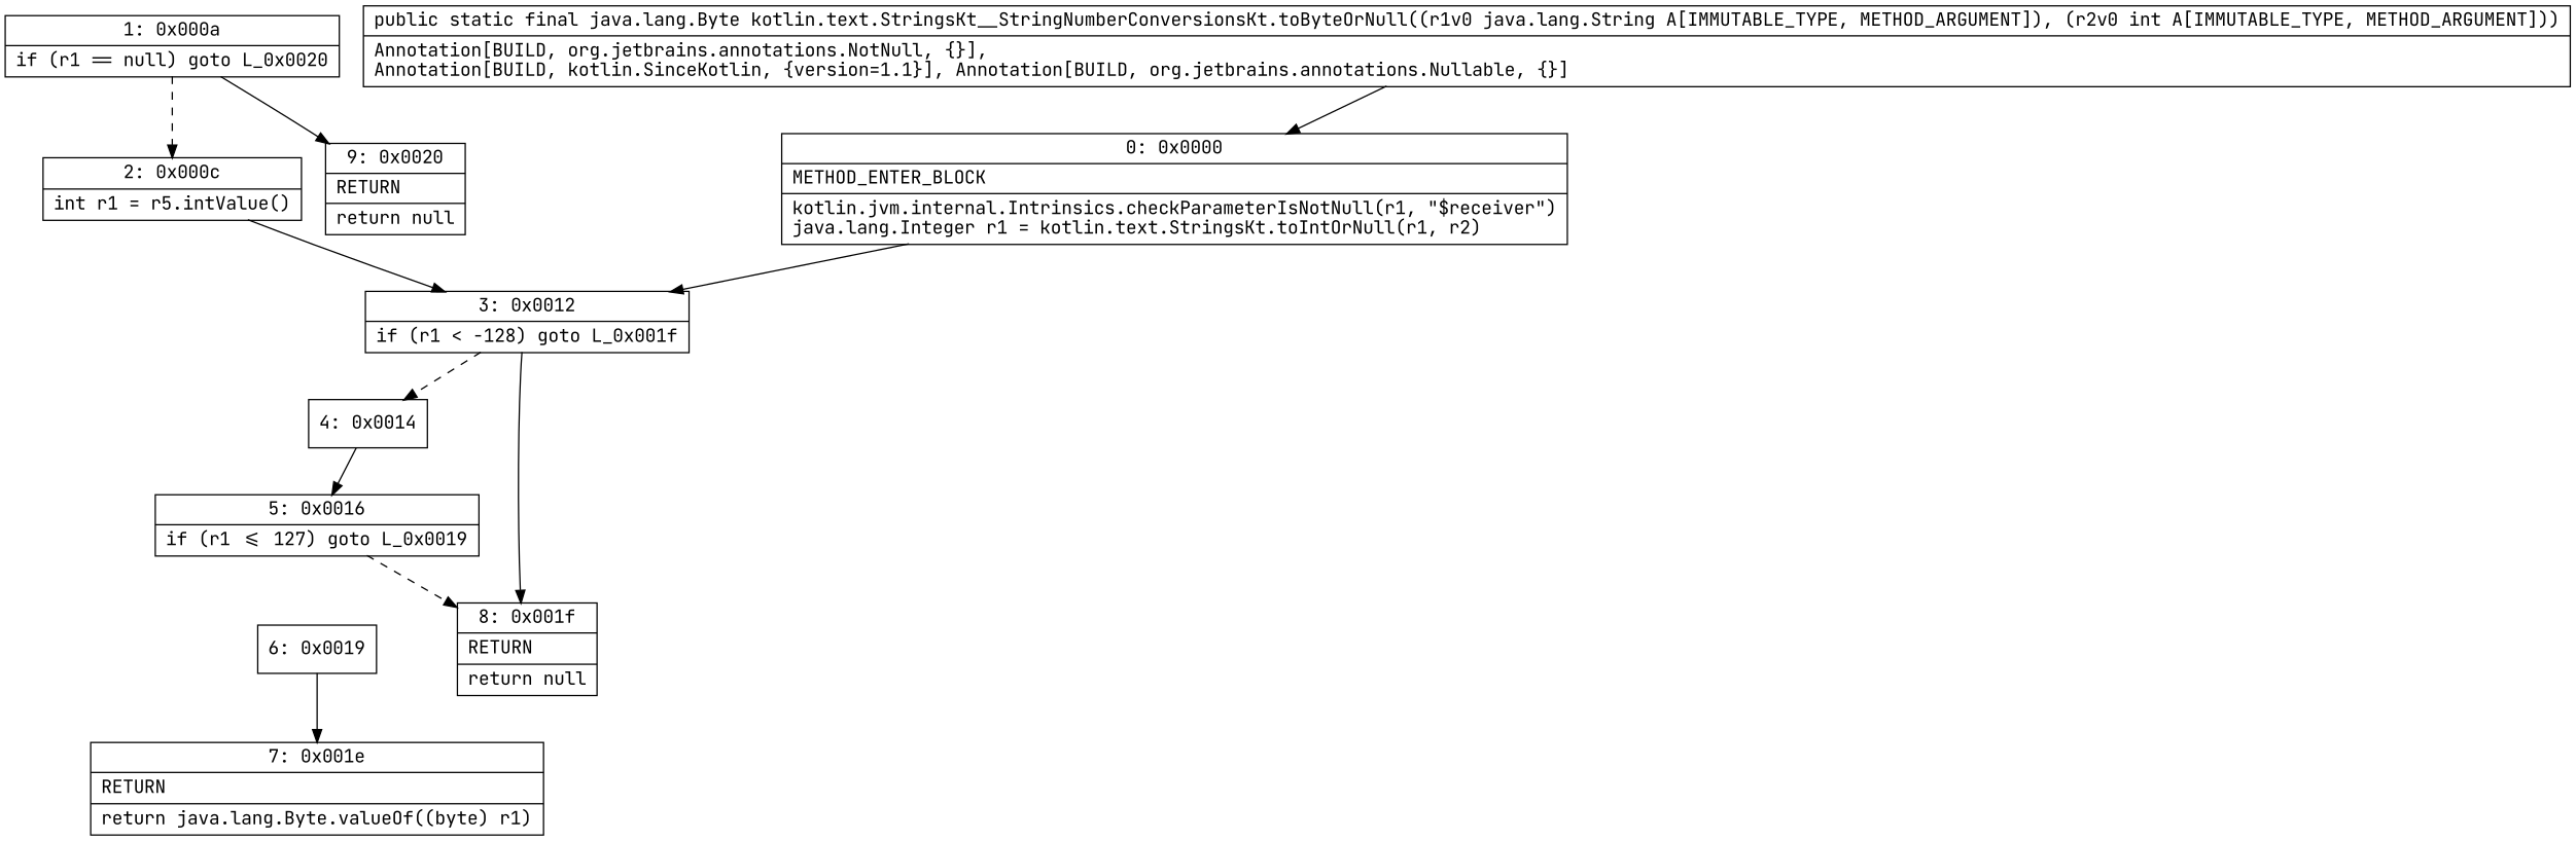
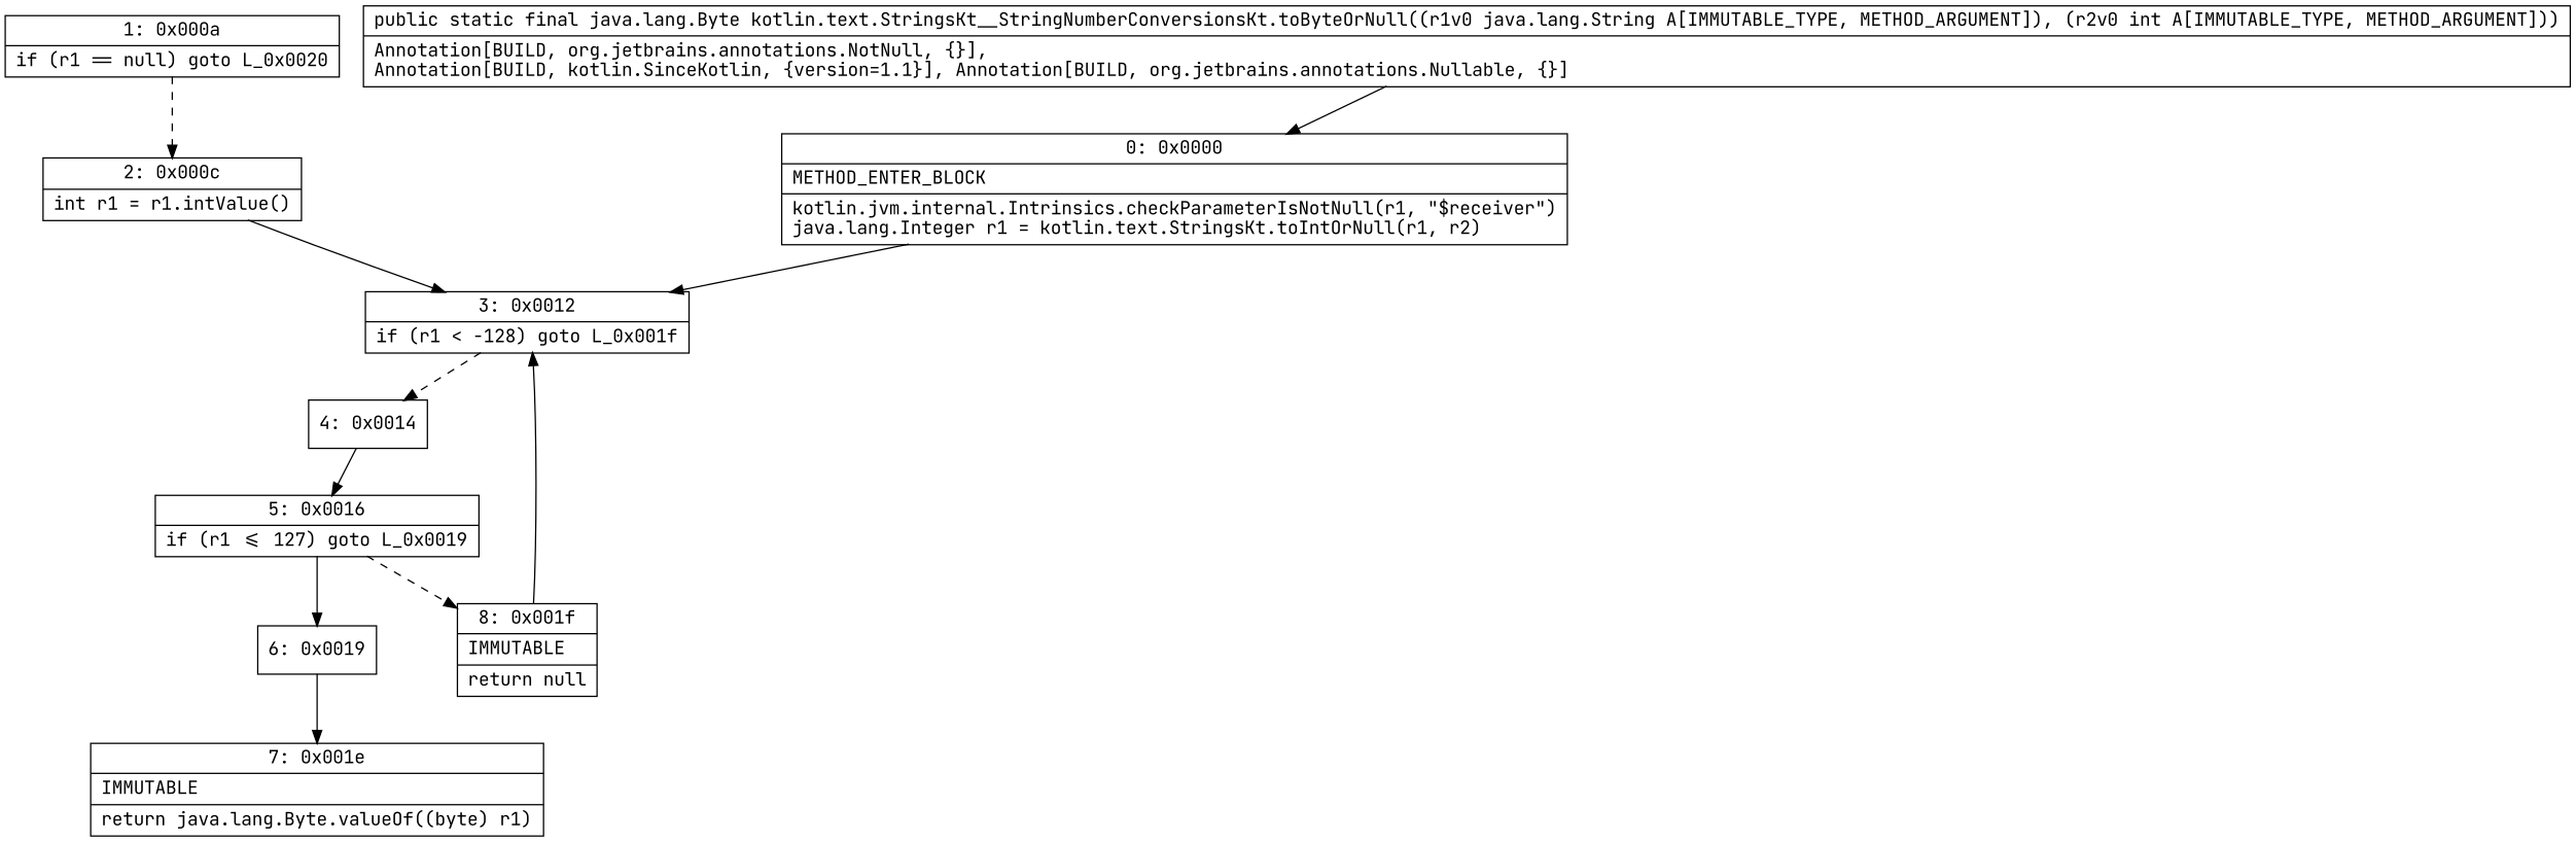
  digraph {
    fontname="JetBrains Mono"
    node [fontname="JetBrains Mono" shape=record]
    edge [fontname="JetBrains Mono"]
    n1 [label="{0\:\ 0x0000|METHOD_ENTER_BLOCK\l|kotlin.jvm.internal.Intrinsics.checkParameterIsNotNull(r1, \"$receiver\")\ljava.lang.Integer r1 = kotlin.text.StringsKt.toIntOrNull(r1, r2)\l}"]
    n2 [label="{3\:\ 0x0012|if (r1 \< \-128) goto L_0x001f\l}"]
    n3 [label="{1\:\ 0x000a|if (r1 == null) goto L_0x0020\l}"]
-   n4 [label="{2\:\ 0x000c|int r1 = r5.intValue()\l}"]
-   n5 [label="{9\:\ 0x0020|RETURN\l|return null\l}"]
+   n4 [label="{2\:\ 0x000c|int r1 = r1.intValue()\l}"]
    n6 [label="{4\:\ 0x0014}"]
-   n7 [label="{8\:\ 0x001f|RETURN\l|return null\l}"]
+   n7 [label="{8\:\ 0x001f|IMMUTABLE\l|return null\l}"]
    n8 [label="{5\:\ 0x0016|if (r1 \<= 127) goto L_0x0019\l}"]
    n9 [label="{6\:\ 0x0019}"]
-   n10 [label="{7\:\ 0x001e|RETURN\l|return java.lang.Byte.valueOf((byte) r1)\l}"]
+   n10 [label="{7\:\ 0x001e|IMMUTABLE\l|return java.lang.Byte.valueOf((byte) r1)\l}"]
    n11 [label="{public static final java.lang.Byte kotlin.text.StringsKt__StringNumberConversionsKt.toByteOrNull((r1v0 java.lang.String A[IMMUTABLE_TYPE, METHOD_ARGUMENT]), (r2v0 int A[IMMUTABLE_TYPE, METHOD_ARGUMENT]))  | Annotation[BUILD, org.jetbrains.annotations.NotNull, \{\}], \lAnnotation[BUILD, kotlin.SinceKotlin, \{version=1.1\}], Annotation[BUILD, org.jetbrains.annotations.Nullable, \{\}]\l}"]
    n1 -> n2
    n2 -> n6 [style=dashed]
-   n2 -> n7
+   n7 -> n2
    n3 -> n4 [style=dashed]
-   n3 -> n5
    n4 -> n2
    n6 -> n8
    n8 -> n7 [style=dashed]
+   n8 -> n9
    n9 -> n10
    n11 -> n1
  }
